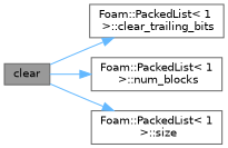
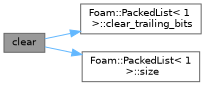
  digraph {
    rankdir=LR
    node [color=grey40 fillcolor=white fontname=Helvetica fontsize=10 shape=box style=filled]
    edge [color=steelblue1 fontname=Helvetica fontsize=10 labelfontname=Helvetica labelfontsize=10 style=solid]
    n1 [color=gray40 fillcolor=grey60 fontcolor=black height=0.2 label=clear width=0.4]
    n2 [height=0.2 label="Foam::PackedList\< 1\l \>::clear_trailing_bits" width=0.4]
-   n3 [height=0.2 label="Foam::PackedList\< 1\l \>::num_blocks" width=0.4]
    n4 [height=0.2 label="Foam::PackedList\< 1\l \>::size" width=0.4]
    n1 -> n2
-   n1 -> n3
    n1 -> n4
  }
